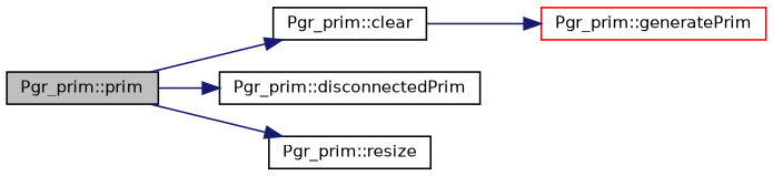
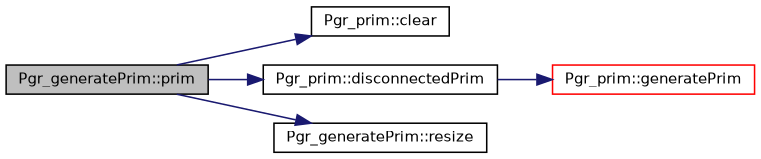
  digraph {
    rankdir=LR
    node [color=black fillcolor=white fontname=Helvetica fontsize=10 shape=record style=filled]
    edge [color=midnightblue fontname=Helvetica fontsize=10 labelfontname=Helvetica labelfontsize=10 style=solid]
-   n1 [fillcolor=grey75 fontcolor=black height=0.2 label="Pgr_prim::prim" width=0.4]
+   n1 [fillcolor=grey75 fontcolor=black height=0.2 label="Pgr_generatePrim::prim" width=0.4]
    n2 [height=0.2 label="Pgr_prim::clear" width=0.4]
    n3 [height=0.2 label="Pgr_prim::disconnectedPrim" width=0.4]
-   n4 [height=0.2 label="Pgr_prim::resize" width=0.4]
+   n4 [height=0.2 label="Pgr_generatePrim::resize" width=0.4]
    n5 [color=red height=0.2 label="Pgr_prim::generatePrim" width=0.4]
    n1 -> n2
    n1 -> n3
    n1 -> n4
-   n2 -> n5
+   n3 -> n5
  }
